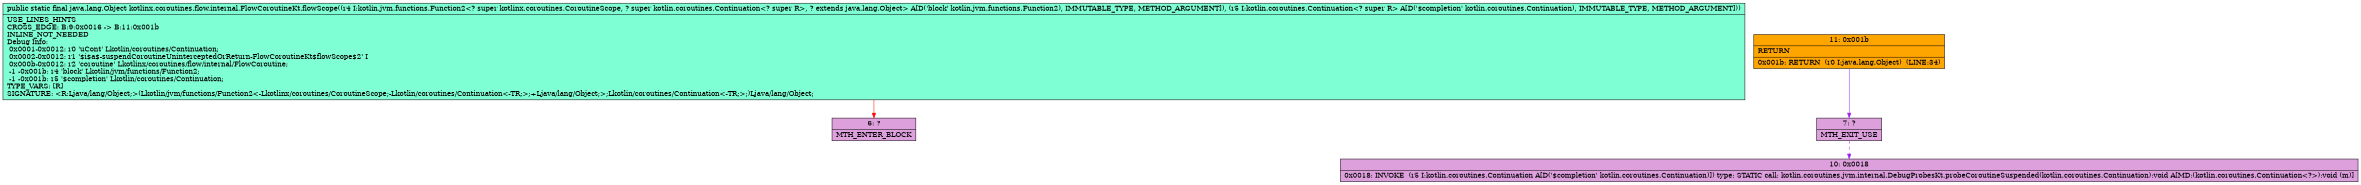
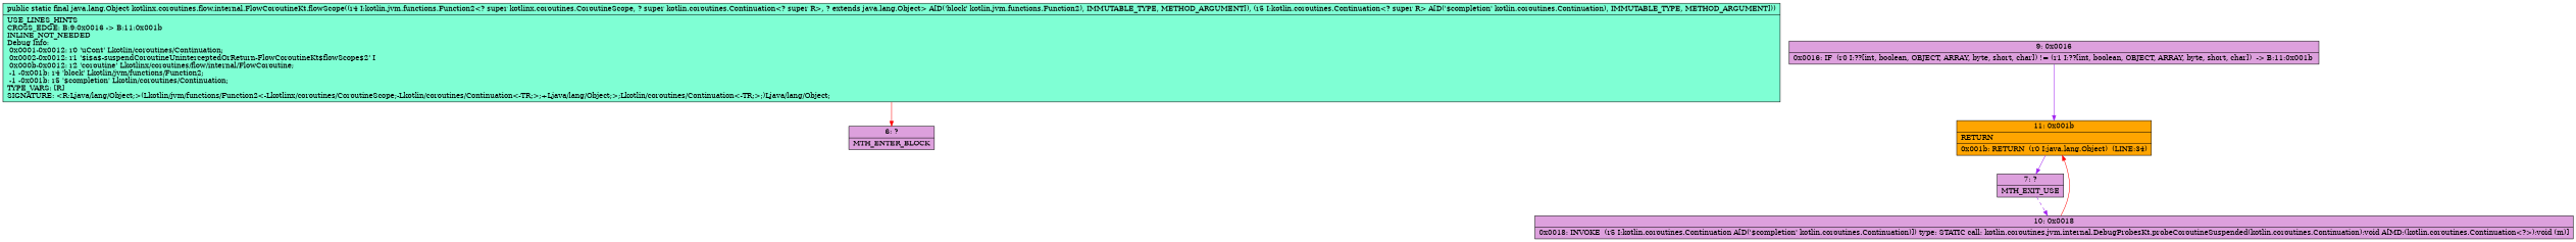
  digraph {
    node [fillcolor=plum shape=record style=filled]
    edge [arrowhead=normal color=purple]
    n1 [label="{6\:\ ?|MTH_ENTER_BLOCK\l}"]
+   n2 [label="{9\:\ 0x0016|0x0016: IF  (r0 I:??[int, boolean, OBJECT, ARRAY, byte, short, char]) != (r1 I:??[int, boolean, OBJECT, ARRAY, byte, short, char])  \-\> B:11:0x001b \l}"]
    n3 [fillcolor=orange label="{11\:\ 0x001b|RETURN\l|0x001b: RETURN  (r0 I:java.lang.Object)  (LINE:34)\l}"]
    n4 [label="{10\:\ 0x0018|0x0018: INVOKE  (r5 I:kotlin.coroutines.Continuation A[D('$completion' kotlin.coroutines.Continuation)]) type: STATIC call: kotlin.coroutines.jvm.internal.DebugProbesKt.probeCoroutineSuspended(kotlin.coroutines.Continuation):void A[MD:(kotlin.coroutines.Continuation\<?\>):void (m)]\l}"]
    n5 [label="{7\:\ ?|MTH_EXIT_USE\l}"]
    n6 [fillcolor=aquamarine label="{public static final java.lang.Object kotlinx.coroutines.flow.internal.FlowCoroutineKt.flowScope((r4 I:kotlin.jvm.functions.Function2\<? super kotlinx.coroutines.CoroutineScope, ? super kotlin.coroutines.Continuation\<? super R\>, ? extends java.lang.Object\> A[D('block' kotlin.jvm.functions.Function2), IMMUTABLE_TYPE, METHOD_ARGUMENT]), (r5 I:kotlin.coroutines.Continuation\<? super R\> A[D('$completion' kotlin.coroutines.Continuation), IMMUTABLE_TYPE, METHOD_ARGUMENT]))  | USE_LINES_HINTS\lCROSS_EDGE: B:9:0x0016 \-\> B:11:0x001b\lINLINE_NOT_NEEDED\lDebug Info:\l  0x0001\-0x0012: r0 'uCont' Lkotlin\/coroutines\/Continuation;\l  0x0002\-0x0012: r1 '$i$a$\-suspendCoroutineUninterceptedOrReturn\-FlowCoroutineKt$flowScope$2' I\l  0x000b\-0x0012: r2 'coroutine' Lkotlinx\/coroutines\/flow\/internal\/FlowCoroutine;\l  \-1 \-0x001b: r4 'block' Lkotlin\/jvm\/functions\/Function2;\l  \-1 \-0x001b: r5 '$completion' Lkotlin\/coroutines\/Continuation;\lTYPE_VARS: [R]\lSIGNATURE: \<R:Ljava\/lang\/Object;\>(Lkotlin\/jvm\/functions\/Function2\<\-Lkotlinx\/coroutines\/CoroutineScope;\-Lkotlin\/coroutines\/Continuation\<\-TR;\>;+Ljava\/lang\/Object;\>;Lkotlin\/coroutines\/Continuation\<\-TR;\>;)Ljava\/lang\/Object;\l}"]
+   n2 -> n3
    n3 -> n5
+   n4 -> n3 [color=red]
    n5 -> n4 [style=dashed]
    n6 -> n1 [color=red]
  }
